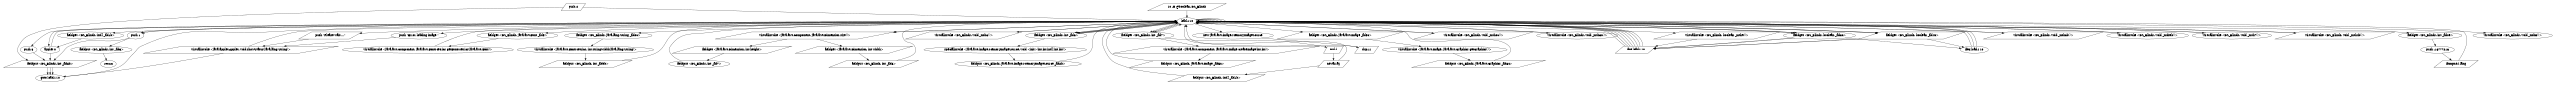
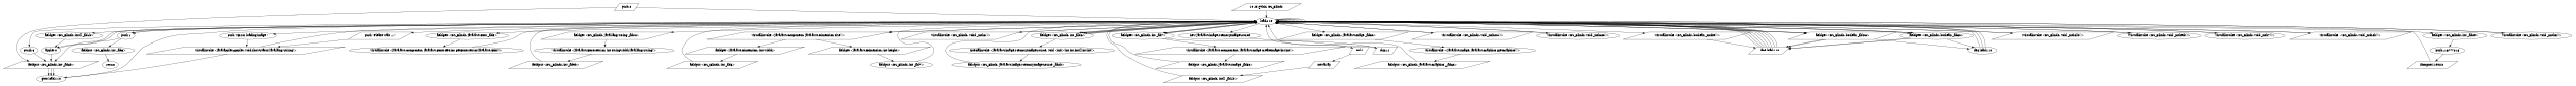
  digraph {
    node [shape=parallelogram]
-   "r0 := @this: DS_Blinds" [label="r0 := @boolean: DS_Blinds"]
+   "r0 := @this: DS_Blinds"
    "load.r r0" [shape=ellipse]
    "virtualinvoke <DS_Blinds: void _mth5()>" [shape=ellipse]
    "push \"Please wait ...\""
    "fieldget <DS_Blinds: java.awt.Font _fld5>" [shape=ellipse]
-   "fieldget <DS_Blinds: java.lang.String _fld0c>" [shape=ellipse]
+   "fieldget <DS_Blinds: java.lang.String _fld0c>"
    "virtualinvoke <java.awt.Component: java.awt.Dimension size()>"
    "virtualinvoke <DS_Blinds: void _mth6()>"
    "fieldget <DS_Blinds: int _fld6>" [shape=ellipse]
    "fieldget <DS_Blinds: int _fld7>" [shape=ellipse]
    "new java.awt.image.MemoryImageSource" [shape=ellipse]
    "fieldget <DS_Blinds: int[] _fld1b>" [shape=ellipse]
    n13 [label="applet 0" shape=ellipse]
    "fieldget <DS_Blinds: java.awt.Image _fld5c>"
    "virtualinvoke <DS_Blinds: void _mth0c()>"
    "virtualinvoke <DS_Blinds: void _mth3c()>" [shape=ellipse]
    "fieldget <DS_Blinds: boolean _fld3c>" [shape=ellipse]
    "fieldget <DS_Blinds: boolean _fld4c>"
    "virtualinvoke <DS_Blinds: boolean _mth9()>"
    "push \"Error loading image \"" [shape=ellipse]
    "virtualinvoke <DS_Blinds: void _mth3b()>"
    "virtualinvoke <DS_Blinds: void _mth9b()>" [shape=ellipse]
    "virtualinvoke <DS_Blinds: void _mth7()>" [shape=ellipse]
    "virtualinvoke <DS_Blinds: void _mth4b()>"
    "fieldget <DS_Blinds: int _fld0e>" [shape=ellipse]
    "push 1" [shape=ellipse]
    "push 3" [shape=ellipse]
    "virtualinvoke <java.applet.Applet: void showStatus(java.lang.String)>"
    "virtualinvoke <java.awt.Component: java.awt.FontMetrics getFontMetrics(java.awt.Font)>" [shape=ellipse]
    "virtualinvoke <java.awt.FontMetrics: int stringWidth(java.lang.String)>" [shape=ellipse]
    "fieldget <java.awt.Dimension: int width>"
    "fieldget <java.awt.Dimension: int height>"
    "specialinvoke <java.awt.image.MemoryImageSource: void <init>(int,int,int[],int,int)>" [shape=ellipse]
    "mul.i"
    "virtualinvoke <java.awt.Component: java.awt.Image createImage(int,int)>"
    "dup1.r"
    "fieldput <DS_Blinds: int _fld8b>"
    "virtualinvoke <java.awt.Image: java.awt.Graphics getGraphics()>" [shape=ellipse]
    "ifne load.r r0"
    "ifeq load.r r0" [shape=ellipse]
    "push -16777216" [shape=ellipse]
    "fieldput <DS_Blinds: int _fld3>" [shape=ellipse]
    "push 2"
    "goto load.r r0" [shape=ellipse]
    "fieldput <DS_Blinds: int _fld9b>"
    "fieldput <DS_Blinds: int _fld6>"
    "fieldput <DS_Blinds: int _fld7>" [shape=ellipse]
    "fieldput <DS_Blinds: java.awt.image.MemoryImageSource _fld2b>" [shape=ellipse]
    newarray
    "fieldput <DS_Blinds: java.awt.Image _fld5c>"
    "fieldput <DS_Blinds: int[] _fld1b>"
    "fieldput <DS_Blinds: java.awt.Graphics _fld6c>"
-   "ifcmpne.i return" [label="ifcmpne.i lang"]
+   "ifcmpne.i return"
    return [shape=ellipse]
    "r0 := @this: DS_Blinds" -> "load.r r0"
    "load.r r0" -> "load.r r0"
    "load.r r0" -> "load.r r0"
    "load.r r0" -> "load.r r0"
    "load.r r0" -> "load.r r0"
    "load.r r0" -> "load.r r0"
    "load.r r0" -> "load.r r0"
    "load.r r0" -> "load.r r0"
    "load.r r0" -> "load.r r0"
    "load.r r0" -> "virtualinvoke <DS_Blinds: void _mth5()>"
    "load.r r0" -> "push \"Please wait ...\""
    "load.r r0" -> "fieldget <DS_Blinds: java.awt.Font _fld5>"
    "load.r r0" -> "fieldget <DS_Blinds: java.lang.String _fld0c>"
    "load.r r0" -> "virtualinvoke <java.awt.Component: java.awt.Dimension size()>"
    "load.r r0" -> "virtualinvoke <java.awt.Component: java.awt.Dimension size()>"
    "load.r r0" -> "virtualinvoke <DS_Blinds: void _mth6()>"
    "load.r r0" -> "fieldget <DS_Blinds: int _fld6>"
    "load.r r0" -> "fieldget <DS_Blinds: int _fld6>"
    "load.r r0" -> "fieldget <DS_Blinds: int _fld6>"
    "load.r r0" -> "fieldget <DS_Blinds: int _fld6>"
    "load.r r0" -> "fieldget <DS_Blinds: int _fld7>"
    "load.r r0" -> "fieldget <DS_Blinds: int _fld7>"
    "load.r r0" -> "fieldget <DS_Blinds: int _fld7>"
    "load.r r0" -> "new java.awt.image.MemoryImageSource"
    "load.r r0" -> "fieldget <DS_Blinds: int[] _fld1b>"
    "load.r r0" -> n13
    "load.r r0" -> "fieldget <DS_Blinds: java.awt.Image _fld5c>"
    "load.r r0" -> "virtualinvoke <DS_Blinds: void _mth0c()>"
    "load.r r0" -> "virtualinvoke <DS_Blinds: void _mth3c()>"
    "load.r r0" -> "fieldget <DS_Blinds: boolean _fld3c>"
    "load.r r0" -> "fieldget <DS_Blinds: boolean _fld3c>"
    "load.r r0" -> "fieldget <DS_Blinds: boolean _fld3c>"
    "load.r r0" -> "fieldget <DS_Blinds: boolean _fld4c>"
    "load.r r0" -> "fieldget <DS_Blinds: boolean _fld4c>"
    "load.r r0" -> "fieldget <DS_Blinds: boolean _fld4c>"
    "load.r r0" -> "virtualinvoke <DS_Blinds: boolean _mth9()>"
    "load.r r0" -> "push \"Error loading image \""
    "load.r r0" -> "virtualinvoke <DS_Blinds: void _mth3b()>"
    "load.r r0" -> "virtualinvoke <DS_Blinds: void _mth9b()>"
    "load.r r0" -> "virtualinvoke <DS_Blinds: void _mth7()>"
    "load.r r0" -> "virtualinvoke <DS_Blinds: void _mth4b()>"
    "load.r r0" -> "fieldget <DS_Blinds: int _fld0e>"
    "load.r r0" -> "push 1"
    "load.r r0" -> "push 1"
    "load.r r0" -> "push 3"
-   newarray -> "load.r r0"
+   "virtualinvoke <DS_Blinds: void _mth5()>" -> "load.r r0"
    "push \"Please wait ...\"" -> "virtualinvoke <java.applet.Applet: void showStatus(java.lang.String)>"
    "fieldget <DS_Blinds: java.awt.Font _fld5>" -> "virtualinvoke <java.awt.Component: java.awt.FontMetrics getFontMetrics(java.awt.Font)>"
    "fieldget <DS_Blinds: java.lang.String _fld0c>" -> "virtualinvoke <java.awt.FontMetrics: int stringWidth(java.lang.String)>"
    "virtualinvoke <java.awt.Component: java.awt.Dimension size()>" -> "fieldget <java.awt.Dimension: int width>"
    "virtualinvoke <java.awt.Component: java.awt.Dimension size()>" -> "fieldget <java.awt.Dimension: int height>"
    "virtualinvoke <DS_Blinds: void _mth6()>" -> "load.r r0"
    "fieldget <DS_Blinds: int _fld6>" -> "load.r r0"
    "fieldget <DS_Blinds: int _fld6>" -> "load.r r0"
    "fieldget <DS_Blinds: int _fld6>" -> "load.r r0"
    "fieldget <DS_Blinds: int _fld6>" -> "specialinvoke <java.awt.image.MemoryImageSource: void <init>(int,int,int[],int,int)>"
    "fieldget <DS_Blinds: int _fld7>" -> "load.r r0"
    "fieldget <DS_Blinds: int _fld7>" -> "mul.i"
    "fieldget <DS_Blinds: int _fld7>" -> "virtualinvoke <java.awt.Component: java.awt.Image createImage(int,int)>"
    "new java.awt.image.MemoryImageSource" -> "dup1.r"
    "fieldget <DS_Blinds: int[] _fld1b>" -> n13
    n13 -> "load.r r0"
    n13 -> "fieldput <DS_Blinds: int _fld8b>"
    "fieldget <DS_Blinds: java.awt.Image _fld5c>" -> "virtualinvoke <java.awt.Image: java.awt.Graphics getGraphics()>"
    "virtualinvoke <DS_Blinds: void _mth0c()>" -> "load.r r0"
    "virtualinvoke <DS_Blinds: void _mth3c()>" -> "load.r r0"
    "fieldget <DS_Blinds: boolean _fld3c>" -> "ifne load.r r0"
    "fieldget <DS_Blinds: boolean _fld3c>" -> "ifne load.r r0"
    "fieldget <DS_Blinds: boolean _fld3c>" -> "ifeq load.r r0"
    "fieldget <DS_Blinds: boolean _fld4c>" -> "ifne load.r r0"
    "fieldget <DS_Blinds: boolean _fld4c>" -> "ifne load.r r0"
    "fieldget <DS_Blinds: boolean _fld4c>" -> "ifeq load.r r0"
    "virtualinvoke <DS_Blinds: boolean _mth9()>" -> "ifne load.r r0"
    "push \"Error loading image \"" -> "virtualinvoke <java.applet.Applet: void showStatus(java.lang.String)>"
    "virtualinvoke <DS_Blinds: void _mth3b()>" -> "load.r r0"
    "virtualinvoke <DS_Blinds: void _mth9b()>" -> "load.r r0"
    "virtualinvoke <DS_Blinds: void _mth7()>" -> "load.r r0"
    "virtualinvoke <DS_Blinds: void _mth4b()>" -> "load.r r0"
    "fieldget <DS_Blinds: int _fld0e>" -> "push -16777216"
    "push 1" -> "fieldput <DS_Blinds: int _fld8b>"
    "push 1" -> "fieldput <DS_Blinds: int _fld3>"
    "push 3" -> "fieldput <DS_Blinds: int _fld8b>"
    "virtualinvoke <java.applet.Applet: void showStatus(java.lang.String)>" -> "load.r r0"
    "virtualinvoke <java.applet.Applet: void showStatus(java.lang.String)>" -> "goto load.r r0"
    "virtualinvoke <java.awt.Component: java.awt.FontMetrics getFontMetrics(java.awt.Font)>" -> "load.r r0"
    "virtualinvoke <java.awt.FontMetrics: int stringWidth(java.lang.String)>" -> "fieldput <DS_Blinds: int _fld9b>"
    "fieldget <java.awt.Dimension: int width>" -> "fieldput <DS_Blinds: int _fld6>"
    "fieldget <java.awt.Dimension: int height>" -> "fieldput <DS_Blinds: int _fld7>"
    "specialinvoke <java.awt.image.MemoryImageSource: void <init>(int,int,int[],int,int)>" -> "fieldput <DS_Blinds: java.awt.image.MemoryImageSource _fld2b>"
    "mul.i" -> newarray
    "virtualinvoke <java.awt.Component: java.awt.Image createImage(int,int)>" -> "fieldput <DS_Blinds: java.awt.Image _fld5c>"
    "dup1.r" -> "load.r r0"
    "fieldput <DS_Blinds: int _fld8b>" -> "goto load.r r0"
    "fieldput <DS_Blinds: int _fld8b>" -> "goto load.r r0"
    "fieldput <DS_Blinds: int _fld8b>" -> "goto load.r r0"
    "virtualinvoke <java.awt.Image: java.awt.Graphics getGraphics()>" -> "fieldput <DS_Blinds: java.awt.Graphics _fld6c>"
    "ifne load.r r0" -> "load.r r0"
    "ifne load.r r0" -> "load.r r0"
    "ifne load.r r0" -> "load.r r0"
    "ifne load.r r0" -> "load.r r0"
    "ifne load.r r0" -> "load.r r0"
    "ifne load.r r0" -> "load.r r0"
    "ifne load.r r0" -> "load.r r0"
    "ifne load.r r0" -> "load.r r0"
    "ifeq load.r r0" -> "load.r r0"
    "ifeq load.r r0" -> "load.r r0"
    "ifeq load.r r0" -> "load.r r0"
    "push -16777216" -> "ifcmpne.i return"
    "fieldput <DS_Blinds: int _fld3>" -> return
    "push 2" -> "load.r r0"
    "push 2" -> "fieldput <DS_Blinds: int _fld8b>"
    "goto load.r r0" -> "load.r r0"
    "fieldput <DS_Blinds: int _fld9b>" -> "load.r r0"
    "fieldput <DS_Blinds: int _fld6>" -> "load.r r0"
    "fieldput <DS_Blinds: int _fld7>" -> "load.r r0"
    "fieldput <DS_Blinds: java.awt.image.MemoryImageSource _fld2b>" -> "load.r r0"
    newarray -> "fieldput <DS_Blinds: int[] _fld1b>"
    "fieldput <DS_Blinds: java.awt.Image _fld5c>" -> "load.r r0"
    "fieldput <DS_Blinds: int[] _fld1b>" -> "load.r r0"
    "fieldput <DS_Blinds: java.awt.Graphics _fld6c>" -> "load.r r0"
    "ifcmpne.i return" -> "load.r r0"
  }
